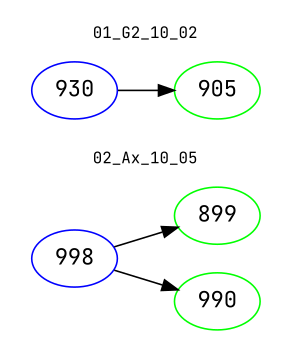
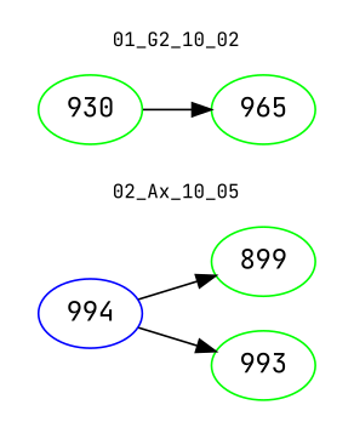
  digraph {
    fontname="JetBrains Mono"
    rankdir=LR
    node [color=green fontname="JetBrains Mono"]
    edge [color=black fontname="JetBrains Mono"]
-   n1 [color=blue label=998]
-   n2 [label=990]
+   n1 [color=blue label=994]
+   n2 [label=993]
    n3 [label=899]
-   n4 [color=blue label=930]
-   n5 [label=905]
+   n4 [label=930]
+   n5 [label=965]
    subgraph cluster_1 {
      color=white
      fontsize=10
      label="02_Ax_10_05"
      n1
      n2
      n3
    }
    subgraph cluster_2 {
      color=white
      fontsize=10
      label="01_G2_10_02"
      n4
      n5
    }
    n1 -> n2
    n1 -> n3
    n4 -> n5
  }
